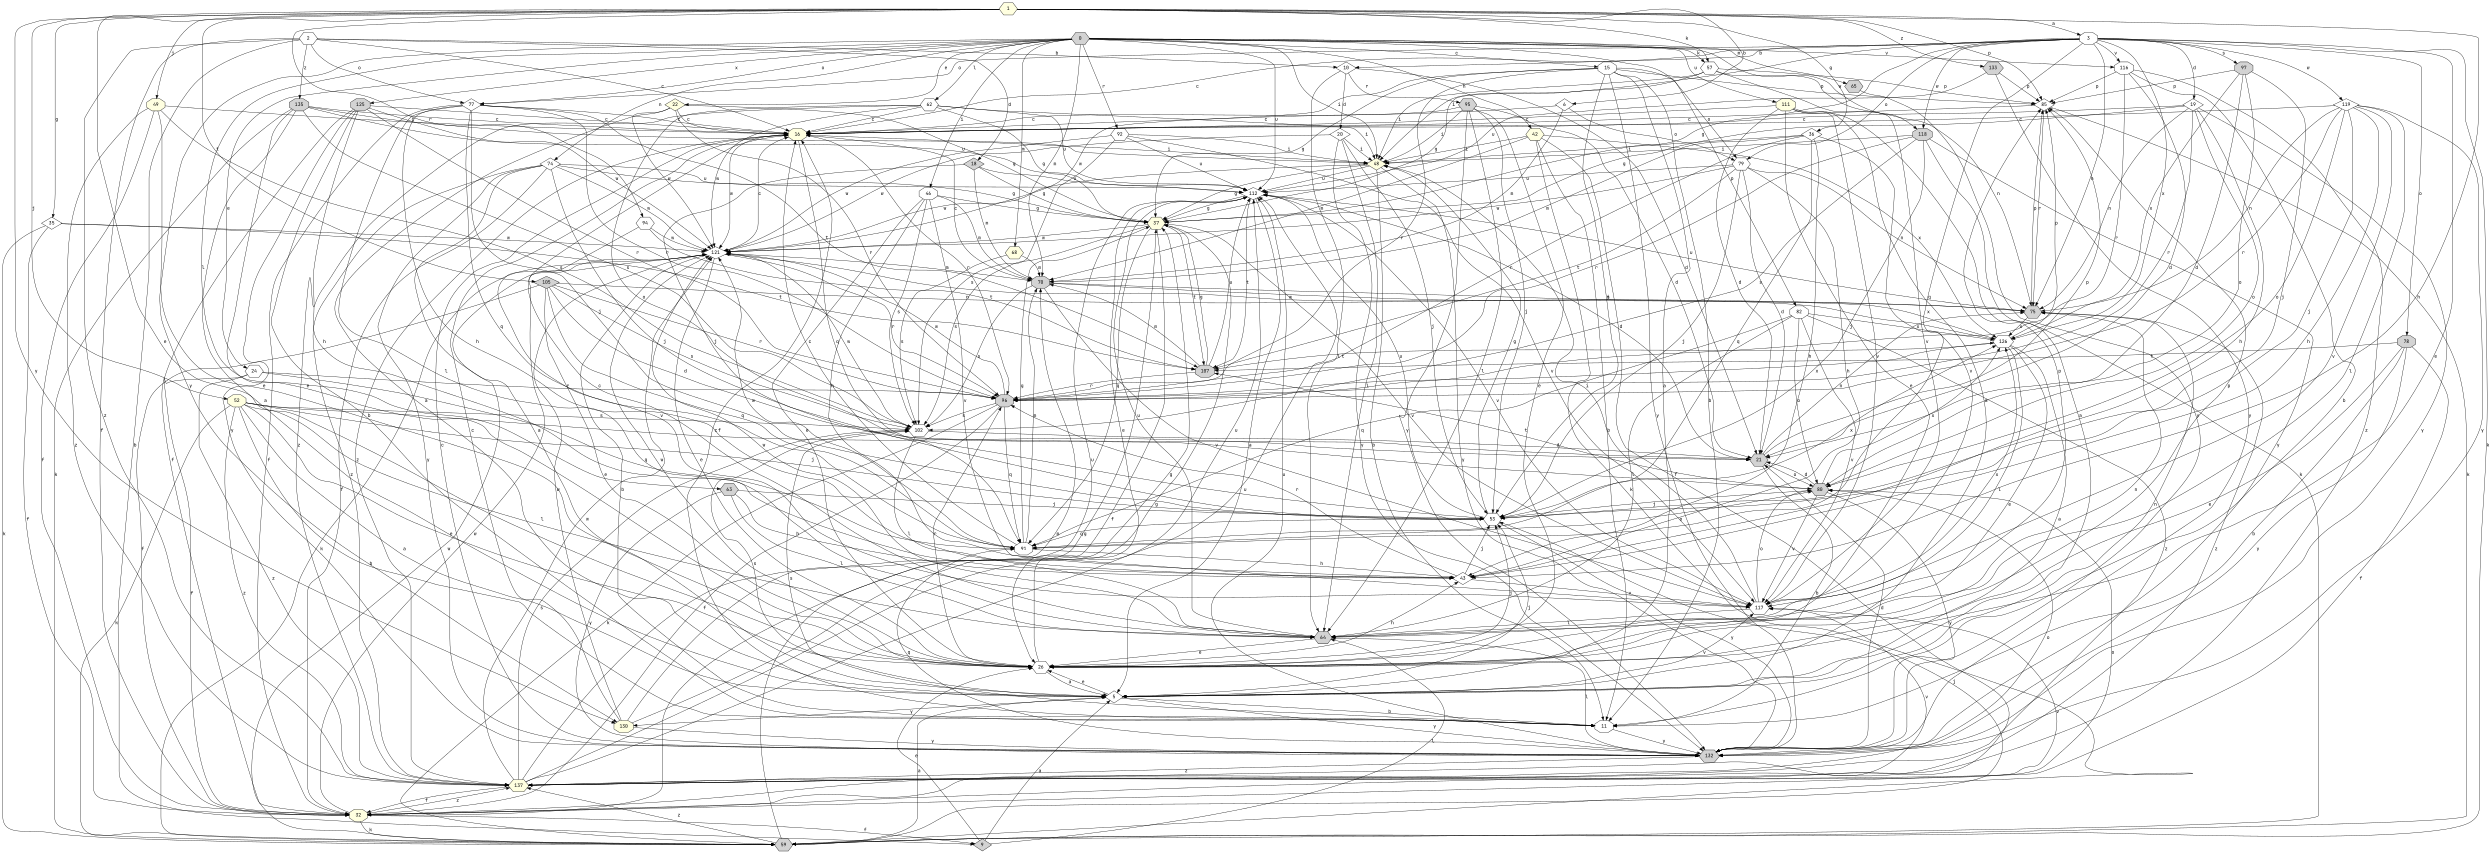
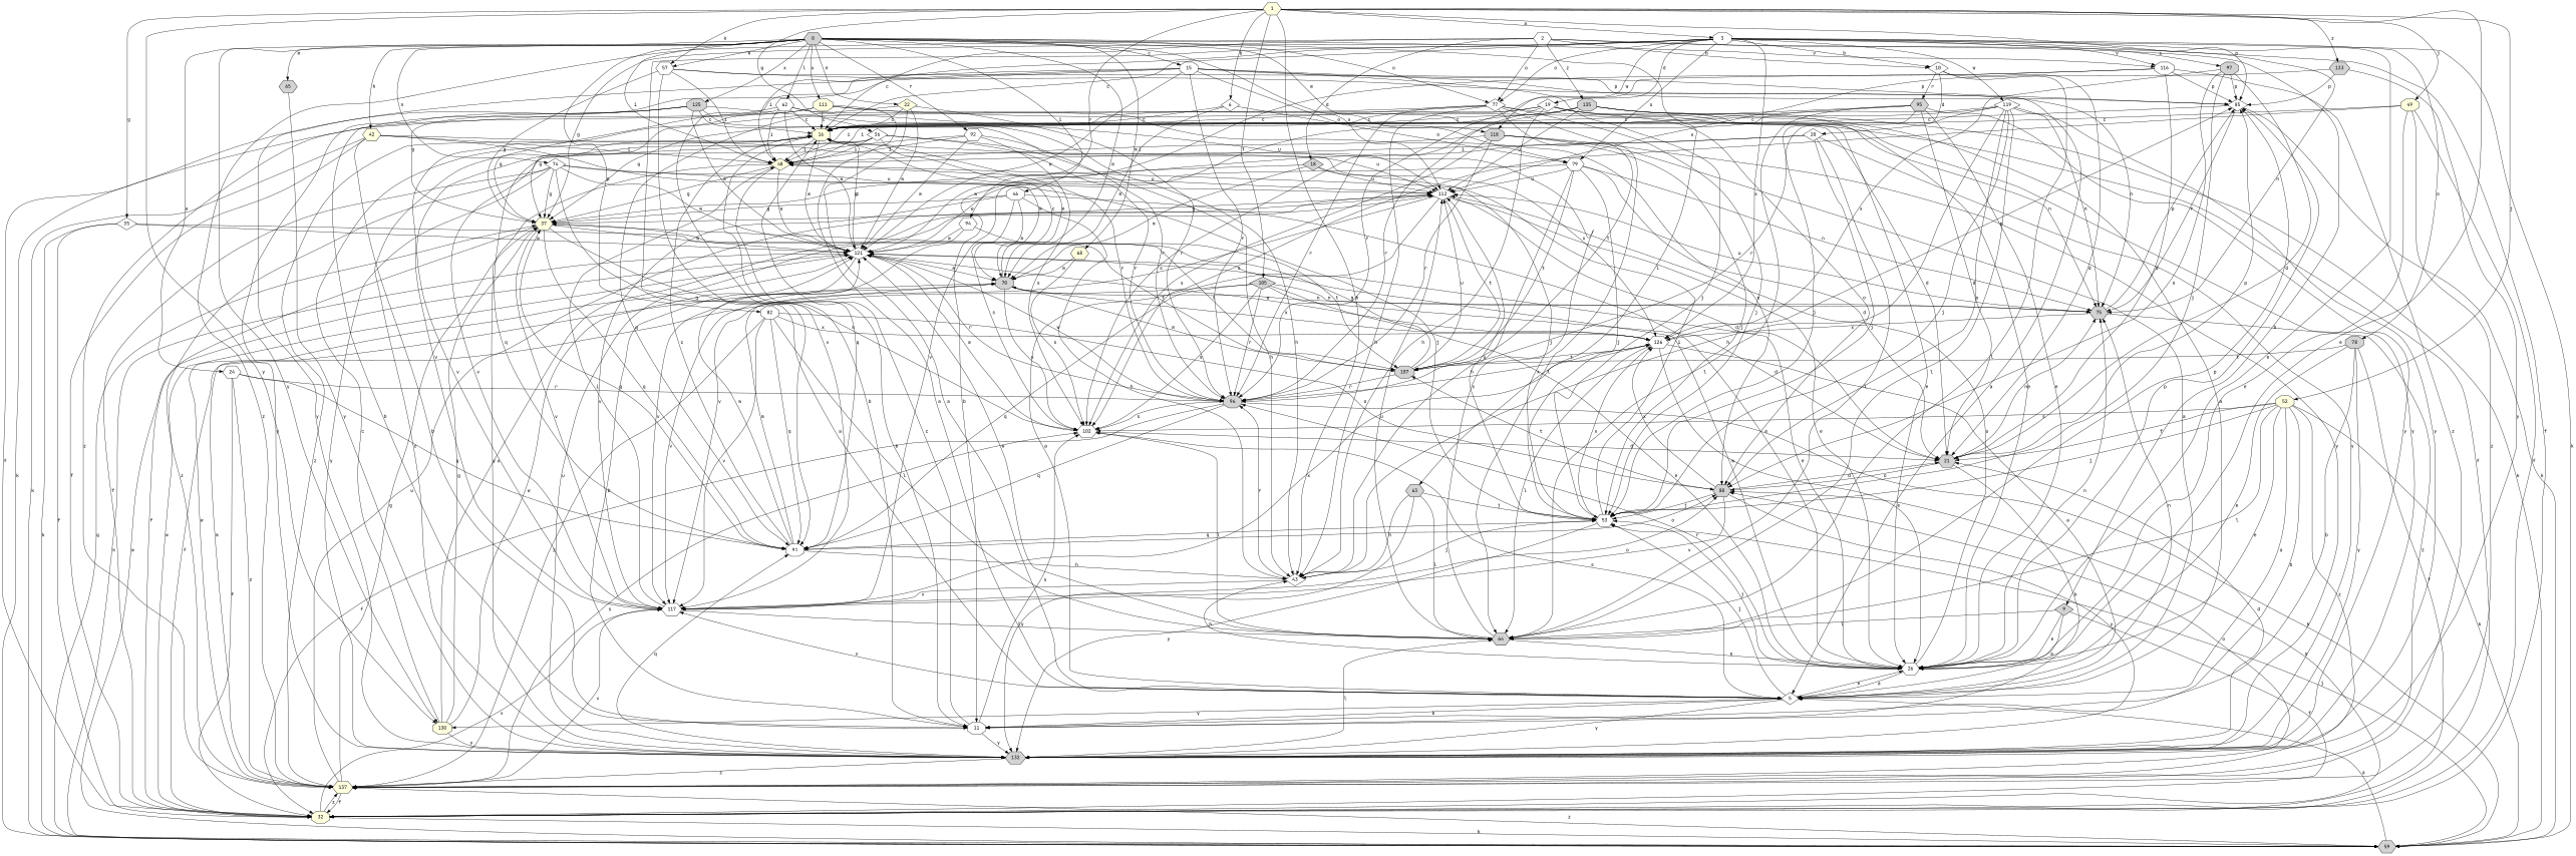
  strict digraph {
    fontname="JetBrains Mono"
    node [fillcolor=white fontname="JetBrains Mono" shape=hexagon style=filled]
    edge [fontname="JetBrains Mono"]
    0 [fillcolor=lightgrey]
    15 [shape=octagon]
    22 [fillcolor=lightyellow shape=diamond]
    24
    42 [fillcolor=lightyellow]
    46 [shape=octagon]
    48 [fillcolor=lightyellow shape=diamond]
    57
    62
    63 [fillcolor=lightgrey]
    65 [fillcolor=lightgrey]
    68 [fillcolor=lightyellow]
    70 [fillcolor=lightgrey shape=octagon]
    74 [shape=diamond]
    77 [shape=diamond]
    82 [shape=octagon]
    92
    111 [fillcolor=lightyellow shape=octagon]
    112 [shape=diamond]
    116 [shape=octagon]
    118 [fillcolor=lightgrey shape=octagon]
    125 [fillcolor=lightgrey shape=octagon]
    130 [fillcolor=lightyellow shape=octagon]
    85 [shape=diamond]
    37 [fillcolor=lightyellow]
    79
    5 [shape=diamond]
    11 [shape=octagon]
    53
    132 [fillcolor=lightgrey]
    96 [fillcolor=lightgrey shape=octagon]
    121 [shape=diamond]
    16 [fillcolor=lightyellow shape=octagon]
    32 [fillcolor=lightyellow shape=octagon]
    137 [fillcolor=lightyellow]
    91 [shape=octagon]
    59 [fillcolor=lightgrey]
    126
    26
    43 [shape=diamond]
    102
    117
    75 [fillcolor=lightgrey]
    80 [fillcolor=lightgrey]
    64 [fillcolor=lightgrey]
    107 [fillcolor=lightgrey shape=octagon]
    21 [fillcolor=lightgrey]
    1 [fillcolor=lightyellow]
    3 [shape=octagon]
    6 [shape=diamond]
    35 [shape=diamond]
    36 [shape=diamond]
    49 [fillcolor=lightyellow shape=octagon]
    52 [fillcolor=lightyellow shape=octagon]
    94
    105 [fillcolor=lightgrey shape=diamond]
    133 [fillcolor=lightgrey]
    10 [shape=diamond]
    19 [shape=diamond]
    78 [fillcolor=lightgrey shape=octagon]
    97 [fillcolor=lightgrey shape=octagon]
    119 [shape=diamond]
    2
    9 [fillcolor=lightgrey shape=diamond]
    18 [fillcolor=lightgrey shape=diamond]
    135 [fillcolor=lightgrey shape=octagon]
    20 [shape=diamond]
    95 [fillcolor=lightgrey]
    0 -> 15 [label=c]
    0 -> 22 [label=e]
    0 -> 24 [label=e]
    0 -> 42 [label=h]
    0 -> 46 [label=i]
    0 -> 48 [label=i]
    0 -> 57 [label=k]
    0 -> 62 [label=l]
    0 -> 63 [label=l]
    0 -> 65 [label=m]
    0 -> 68 [label=m]
    0 -> 70 [label=m]
    0 -> 74 [label=n]
    0 -> 77 [label=o]
    0 -> 82 [label=p]
    0 -> 92 [label=r]
    0 -> 111 [label=u]
    0 -> 112 [label=u]
    0 -> 116 [label=v]
    0 -> 118 [label=w]
    0 -> 125 [label=x]
    0 -> 130 [label=y]
    15 -> 85 [label=p]
    15 -> 37 [label=g]
    15 -> 79 [label=o]
    15 -> 5 [label=a]
    15 -> 11 [label=b]
    15 -> 53 [label=j]
    15 -> 132 [label=y]
    15 -> 96 [label=r]
    15 -> 121 [label=w]
    22 -> 37 [label=g]
    22 -> 5 [label=a]
    22 -> 96 [label=r]
    22 -> 121 [label=w]
    22 -> 16 [label=c]
    24 -> 96 [label=r]
    24 -> 32 [label=f]
    24 -> 137 [label=z]
    24 -> 91 [label=q]
    42 -> 48 [label=i]
    42 -> 70 [label=m]
    42 -> 11 [label=b]
    42 -> 32 [label=f]
    42 -> 59 [label=k]
    42 -> 126 [label=x]
    46 -> 70 [label=m]
    46 -> 37 [label=g]
    46 -> 26 [label=e]
    46 -> 43 [label=h]
    46 -> 102 [label=s]
    46 -> 117 [label=v]
    48 -> 112 [label=u]
    48 -> 37 [label=g]
    48 -> 11 [label=b]
    48 -> 132 [label=y]
    48 -> 121 [label=w]
    57 -> 48 [label=i]
    57 -> 85 [label=p]
    57 -> 37 [label=g]
    57 -> 117 [label=v]
    57 -> 75 [label=n]
    62 -> 48 [label=i]
    62 -> 112 [label=u]
    62 -> 37 [label=g]
    62 -> 121 [label=w]
    62 -> 16 [label=c]
    62 -> 137 [label=z]
    62 -> 80 [label=o]
    63 -> 53 [label=j]
    63 -> 132 [label=y]
    63 -> 43 [label=h]
    63 -> 64 [label=l]
    65 -> 132 [label=y]
    68 -> 70 [label=m]
    68 -> 102 [label=s]
    70 -> 16 [label=c]
    70 -> 126 [label=x]
    70 -> 102 [label=s]
    70 -> 117 [label=v]
    70 -> 75 [label=n]
    74 -> 112 [label=u]
    74 -> 37 [label=g]
    74 -> 5 [label=a]
    74 -> 53 [label=j]
    74 -> 132 [label=y]
    74 -> 121 [label=w]
    74 -> 32 [label=f]
    74 -> 137 [label=z]
    77 -> 53 [label=j]
    77 -> 96 [label=r]
    77 -> 16 [label=c]
    77 -> 32 [label=f]
    77 -> 91 [label=q]
    77 -> 43 [label=h]
    77 -> 64 [label=l]
    77 -> 107 [label=t]
    82 -> 137 [label=z]
    82 -> 91 [label=q]
    82 -> 126 [label=x]
    82 -> 117 [label=v]
    82 -> 80 [label=o]
    82 -> 64 [label=l]
    92 -> 48 [label=i]
    92 -> 112 [label=u]
    92 -> 121 [label=w]
    92 -> 102 [label=s]
    92 -> 117 [label=v]
    111 -> 5 [label=a]
    111 -> 16 [label=c]
    111 -> 59 [label=k]
    111 -> 26 [label=e]
    111 -> 117 [label=v]
    111 -> 21 [label=d]
    112 -> 37 [label=g]
    112 -> 5 [label=a]
    112 -> 26 [label=e]
    112 -> 117 [label=v]
    112 -> 107 [label=t]
    112 -> 21 [label=d]
    116 -> 85 [label=p]
    116 -> 11 [label=b]
    116 -> 96 [label=r]
    116 -> 137 [label=z]
    116 -> 21 [label=d]
    118 -> 48 [label=i]
    118 -> 5 [label=a]
    118 -> 53 [label=j]
    118 -> 132 [label=y]
    118 -> 96 [label=r]
    118 -> 102 [label=s]
    125 -> 11 [label=b]
    125 -> 132 [label=y]
    125 -> 96 [label=r]
    125 -> 121 [label=w]
    125 -> 16 [label=c]
    125 -> 32 [label=f]
    125 -> 43 [label=h]
    130 -> 112 [label=u]
    130 -> 37 [label=g]
    130 -> 132 [label=y]
    130 -> 121 [label=w]
    130 -> 16 [label=c]
    85 -> 16 [label=c]
    85 -> 59 [label=k]
    85 -> 75 [label=r]
    37 -> 121 [label=w]
    37 -> 32 [label=f]
    37 -> 91 [label=q]
    37 -> 102 [label=s]
    37 -> 117 [label=v]
    37 -> 107 [label=t]
    79 -> 112 [label=u]
    79 -> 53 [label=j]
    79 -> 121 [label=w]
    79 -> 43 [label=h]
    79 -> 75 [label=n]
    79 -> 107 [label=t]
    79 -> 21 [label=d]
    5 -> 130 [label=y]
    5 -> 11 [label=b]
    5 -> 53 [label=j]
    5 -> 132 [label=y]
    5 -> 26 [label=e]
    5 -> 102 [label=s]
    5 -> 117 [label=v]
    5 -> 75 [label=n]
    11 -> 132 [label=y]
    11 -> 16 [label=c]
    11 -> 102 [label=s]
-   53 -> 48 [label=g]
+   53 -> 48 [label=i]
    53 -> 112 [label=u]
    53 -> 132 [label=y]
    53 -> 91 [label=q]
    53 -> 126 [label=x]
    132 -> 112 [label=u]
    132 -> 16 [label=c]
    132 -> 137 [label=z]
    132 -> 91 [label=q]
    132 -> 64 [label=l]
    132 -> 21 [label=d]
    96 -> 121 [label=w]
    96 -> 32 [label=f]
    96 -> 91 [label=q]
    96 -> 59 [label=k]
    96 -> 126 [label=x]
    96 -> 102 [label=s]
    121 -> 70 [label=m]
    121 -> 11 [label=b]
    121 -> 96 [label=r]
    121 -> 16 [label=c]
    121 -> 59 [label=k]
    121 -> 26 [label=e]
    16 -> 48 [label=i]
    16 -> 96 [label=r]
    16 -> 121 [label=w]
    16 -> 137 [label=z]
    16 -> 91 [label=q]
    32 -> 121 [label=w]
    32 -> 137 [label=z]
    32 -> 59 [label=k]
    32 -> 117 [label=v]
    32 -> 80 [label=o]
    137 -> 70 [label=m]
    137 -> 112 [label=u]
    137 -> 37 [label=g]
    137 -> 121 [label=w]
    137 -> 32 [label=f]
    137 -> 102 [label=s]
    137 -> 117 [label=v]
    137 -> 80 [label=o]
    91 -> 70 [label=m]
    91 -> 37 [label=g]
    91 -> 121 [label=w]
    91 -> 16 [label=c]
    91 -> 43 [label=h]
    91 -> 80 [label=o]
    59 -> 37 [label=g]
    59 -> 5 [label=a]
    59 -> 53 [label=j]
    59 -> 121 [label=w]
    59 -> 137 [label=z]
    126 -> 85 [label=p]
    126 -> 5 [label=a]
    126 -> 121 [label=w]
    126 -> 26 [label=e]
    126 -> 64 [label=l]
    126 -> 107 [label=t]
    26 -> 112 [label=u]
    26 -> 85 [label=p]
    26 -> 5 [label=a]
    26 -> 53 [label=j]
    26 -> 96 [label=r]
    26 -> 121 [label=w]
    26 -> 43 [label=h]
    26 -> 75 [label=n]
    43 -> 53 [label=j]
    43 -> 96 [label=r]
    43 -> 117 [label=v]
    102 -> 121 [label=w]
    102 -> 64 [label=l]
    102 -> 21 [label=d]
    117 -> 48 [label=i]
    117 -> 126 [label=x]
    117 -> 80 [label=o]
    117 -> 64 [label=l]
    75 -> 112 [label=u]
    75 -> 85 [label=p]
    75 -> 137 [label=z]
    75 -> 126 [label=x]
    80 -> 53 [label=j]
    80 -> 132 [label=y]
    80 -> 126 [label=x]
    80 -> 117 [label=v]
    80 -> 107 [label=t]
    80 -> 21 [label=d]
    64 -> 112 [label=u]
    64 -> 85 [label=p]
    64 -> 121 [label=w]
    64 -> 16 [label=c]
    64 -> 26 [label=e]
    107 -> 70 [label=m]
    107 -> 112 [label=u]
    107 -> 37 [label=g]
    107 -> 96 [label=r]
    21 -> 85 [label=p]
    21 -> 11 [label=b]
    21 -> 75 [label=n]
    21 -> 80 [label=o]
    1 -> 57 [label=k]
    1 -> 130 [label=y]
    1 -> 85 [label=p]
    1 -> 26 [label=e]
    1 -> 43 [label=h]
    1 -> 3 [label=a]
    1 -> 6 [label=b]
    1 -> 35 [label=g]
    1 -> 36 [label=g]
    1 -> 49 [label=j]
    1 -> 52 [label=j]
    1 -> 94 [label=r]
    1 -> 105 [label=t]
    1 -> 133 [label=z]
    3 -> 48 [label=i]
    3 -> 77 [label=o]
    3 -> 116 [label=v]
    3 -> 118 [label=w]
    3 -> 37 [label=g]
    3 -> 79 [label=o]
    3 -> 16 [label=c]
    3 -> 91 [label=q]
    3 -> 59 [label=k]
    3 -> 126 [label=x]
    3 -> 26 [label=e]
    3 -> 75 [label=n]
    3 -> 10 [label=b]
    3 -> 19 [label=d]
    3 -> 78 [label=o]
    3 -> 97 [label=s]
    3 -> 119 [label=w]
    6 -> 70 [label=m]
    6 -> 79 [label=o]
    6 -> 16 [label=c]
    35 -> 121 [label=w]
    35 -> 32 [label=f]
    35 -> 59 [label=k]
    35 -> 107 [label=t]
    36 -> 48 [label=i]
    36 -> 70 [label=m]
    36 -> 96 [label=r]
    36 -> 91 [label=q]
    36 -> 43 [label=h]
    36 -> 117 [label=v]
    49 -> 16 [label=c]
    49 -> 32 [label=f]
    49 -> 137 [label=z]
    49 -> 26 [label=e]
    49 -> 102 [label=s]
    52 -> 5 [label=a]
    52 -> 11 [label=b]
    52 -> 53 [label=j]
    52 -> 137 [label=z]
    52 -> 59 [label=k]
    52 -> 26 [label=e]
    52 -> 102 [label=s]
    52 -> 64 [label=l]
    52 -> 21 [label=f]
    94 -> 121 [label=w]
    94 -> 117 [label=v]
    94 -> 107 [label=t]
    105 -> 96 [label=r]
    105 -> 32 [label=f]
    105 -> 91 [label=q]
    105 -> 26 [label=e]
    105 -> 102 [label=s]
    105 -> 75 [label=n]
    105 -> 21 [label=d]
    133 -> 112 [label=u]
    133 -> 85 [label=p]
    133 -> 132 [label=y]
    10 -> 64 [label=l]
    10 -> 21 [label=d]
    10 -> 20 [label=d]
    10 -> 95 [label=r]
    19 -> 37 [label=g]
    19 -> 132 [label=y]
    19 -> 96 [label=r]
    19 -> 16 [label=c]
    19 -> 43 [label=h]
    19 -> 75 [label=n]
    19 -> 80 [label=o]
    78 -> 11 [label=b]
    78 -> 132 [label=y]
    78 -> 32 [label=f]
    78 -> 26 [label=e]
    78 -> 107 [label=t]
    97 -> 85 [label=p]
    97 -> 53 [label=j]
    97 -> 126 [label=x]
    97 -> 80 [label=o]
    97 -> 21 [label=d]
    119 -> 53 [label=j]
    119 -> 132 [label=y]
    119 -> 96 [label=r]
    119 -> 16 [label=c]
    119 -> 43 [label=h]
    119 -> 117 [label=v]
    119 -> 75 [label=n]
    119 -> 80 [label=o]
    119 -> 64 [label=l]
    2 -> 77 [label=o]
    2 -> 16 [label=c]
    2 -> 32 [label=f]
    2 -> 137 [label=z]
    2 -> 10 [label=b]
    2 -> 9 [label=b]
    2 -> 18 [label=d]
    2 -> 135 [label=z]
    9 -> 5 [label=a]
-   32 -> 9 [label=f]
+   9 -> 32 [label=f]
    9 -> 26 [label=e]
    9 -> 64 [label=l]
    18 -> 70 [label=m]
    18 -> 112 [label=u]
    18 -> 37 [label=g]
    18 -> 53 [label=j]
    135 -> 48 [label=i]
    135 -> 112 [label=u]
    135 -> 5 [label=a]
    135 -> 16 [label=c]
    135 -> 59 [label=k]
    135 -> 26 [label=e]
    135 -> 102 [label=s]
    20 -> 48 [label=i]
    20 -> 53 [label=j]
    20 -> 132 [label=y]
    20 -> 121 [label=w]
    20 -> 64 [label=l]
    95 -> 48 [label=i]
    95 -> 53 [label=j]
    95 -> 132 [label=y]
    95 -> 16 [label=c]
    95 -> 26 [label=e]
    95 -> 64 [label=l]
    95 -> 21 [label=d]
  }
